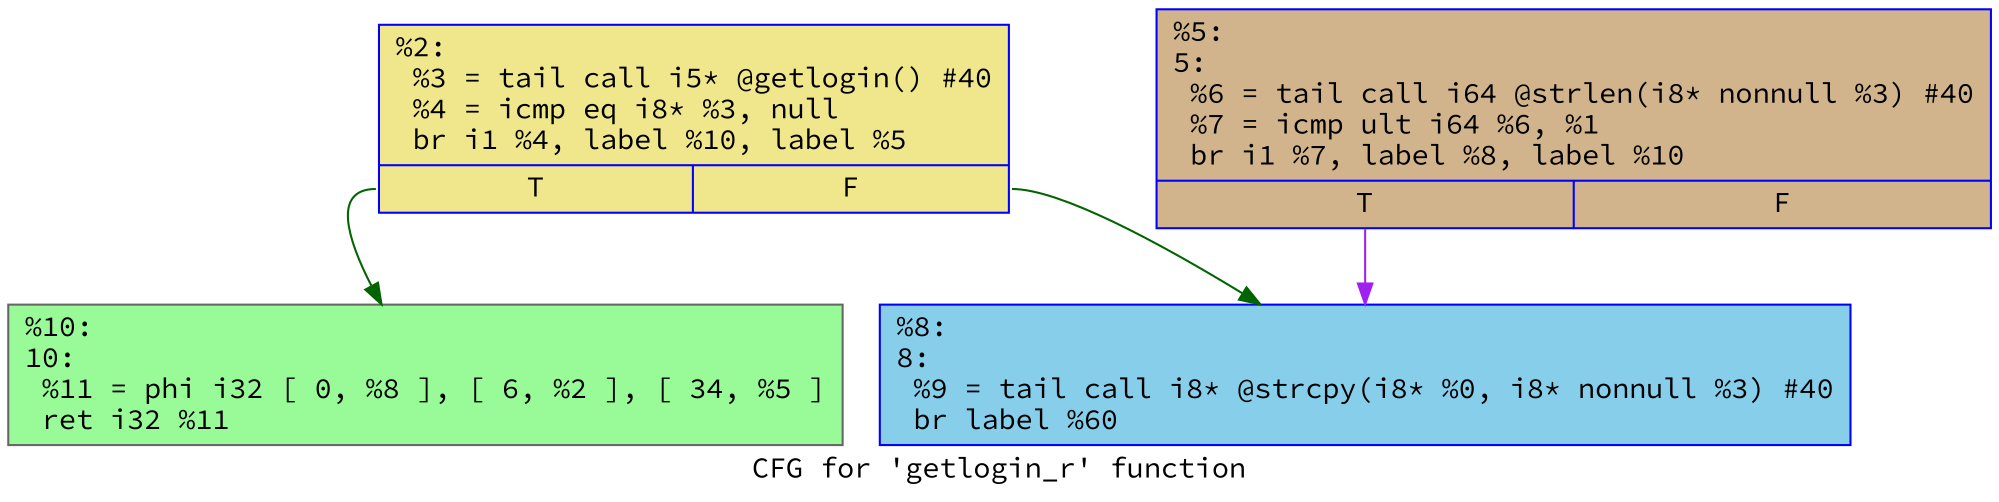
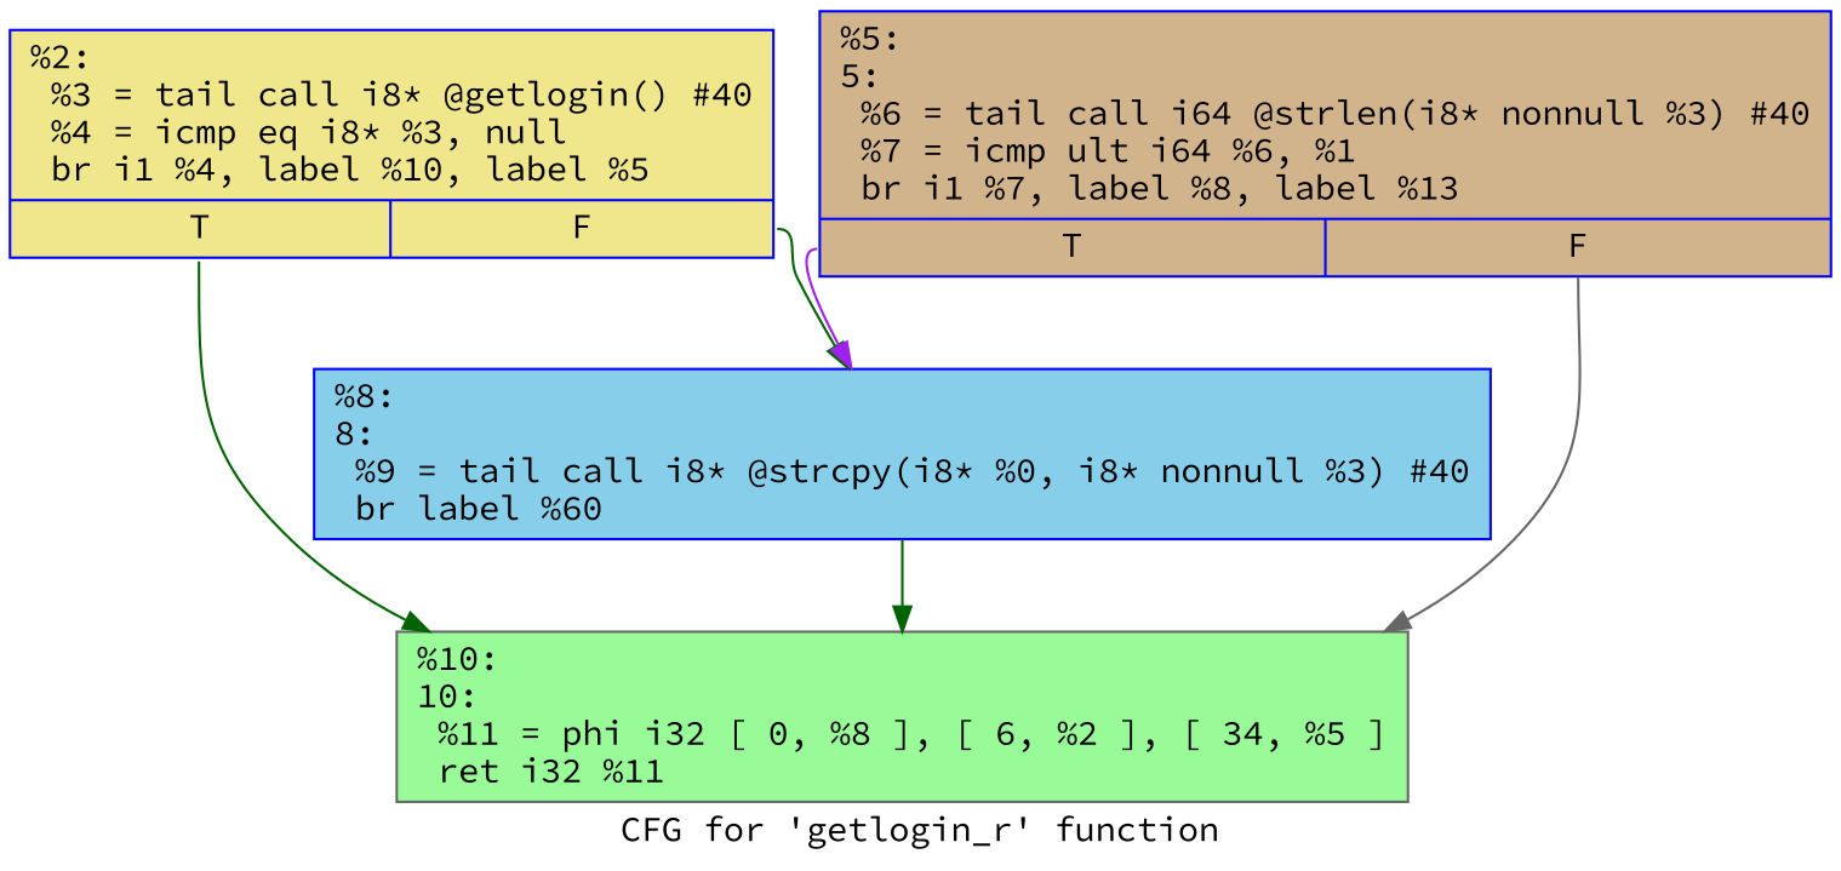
  digraph {
    fontname="Source Code Pro"
    label="CFG for 'getlogin_r' function"
    node [color=blue fontname="Source Code Pro" shape=record style=filled]
    edge [color=darkgreen fontname="Source Code Pro" tailport=s0]
-   n1 [fillcolor=khaki label="{%2:\l  %3 = tail call i5* @getlogin() #40\l  %4 = icmp eq i8* %3, null\l  br i1 %4, label %10, label %5\l|{<s0>T|<s1>F}}"]
+   n1 [fillcolor=khaki label="{%2:\l  %3 = tail call i8* @getlogin() #40\l  %4 = icmp eq i8* %3, null\l  br i1 %4, label %10, label %5\l|{<s0>T|<s1>F}}"]
    n2 [color=gray40 fillcolor=palegreen label="{%10:\l10:                                               \l  %11 = phi i32 [ 0, %8 ], [ 6, %2 ], [ 34, %5 ]\l  ret i32 %11\l}"]
    n3 [fillcolor=skyblue label="{%8:\l8:                                                \l  %9 = tail call i8* @strcpy(i8* %0, i8* nonnull %3) #40\l  br label %60\l}"]
-   n4 [fillcolor=tan label="{%5:\l5:                                                \l  %6 = tail call i64 @strlen(i8* nonnull %3) #40\l  %7 = icmp ult i64 %6, %1\l  br i1 %7, label %8, label %10\l|{<s0>T|<s1>F}}"]
+   n4 [fillcolor=tan label="{%5:\l5:                                                \l  %6 = tail call i64 @strlen(i8* nonnull %3) #40\l  %7 = icmp ult i64 %6, %1\l  br i1 %7, label %8, label %13\l|{<s0>T|<s1>F}}"]
    n1 -> n2
    n1 -> n3 [tailport=s1]
+   n3 -> n2
+   n4 -> n2 [color=gray40 tailport=s1]
    n4 -> n3 [color=purple]
  }
